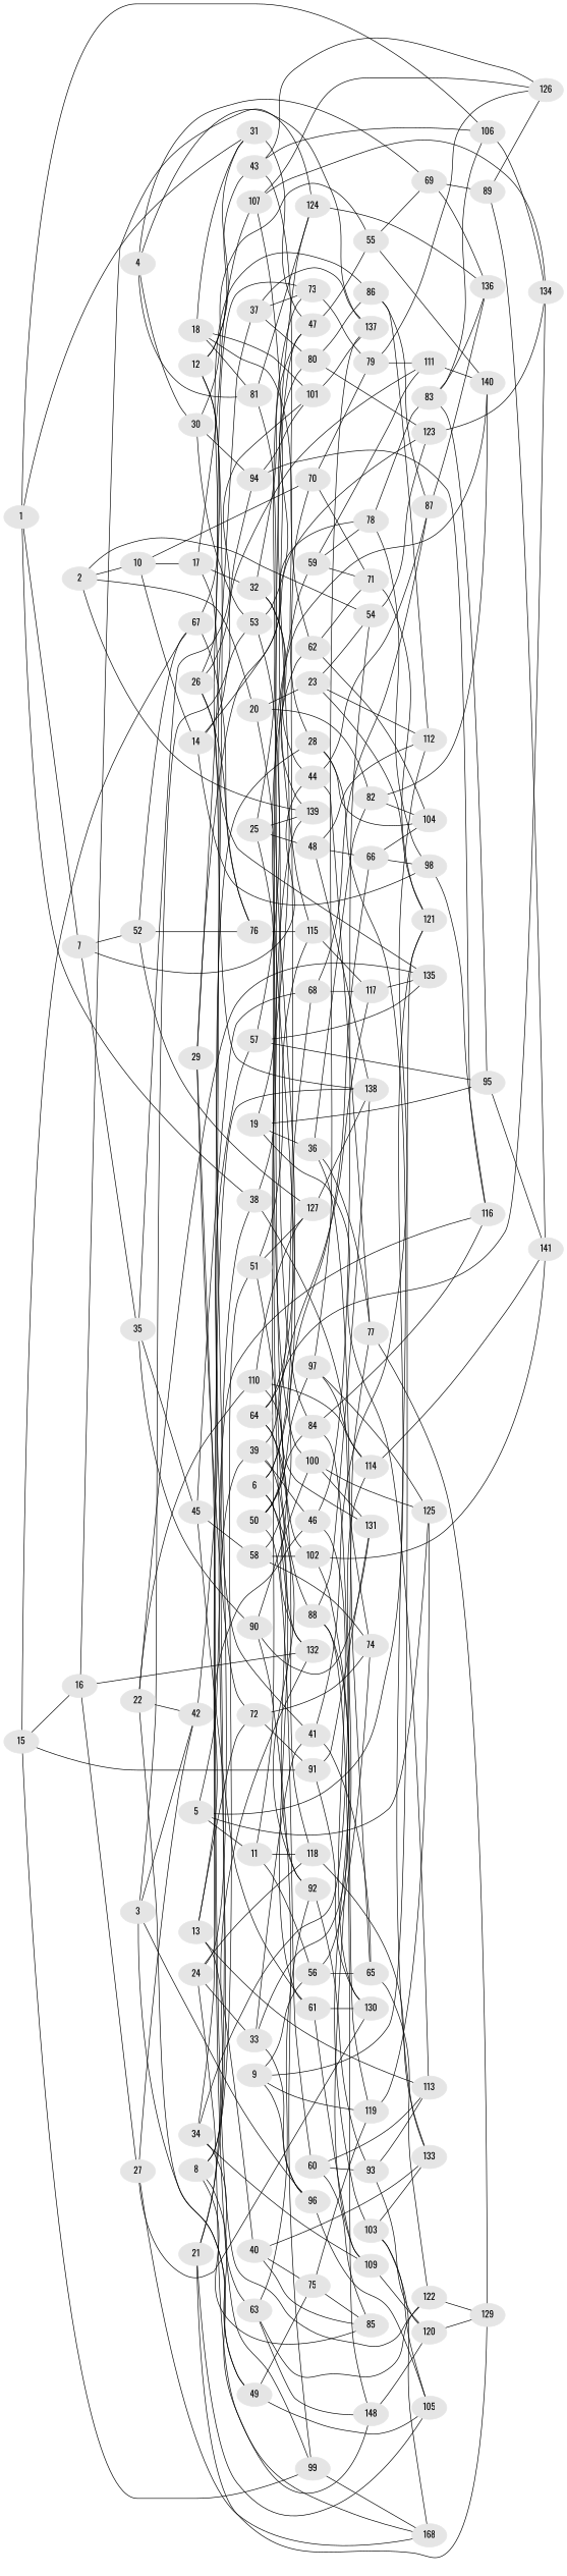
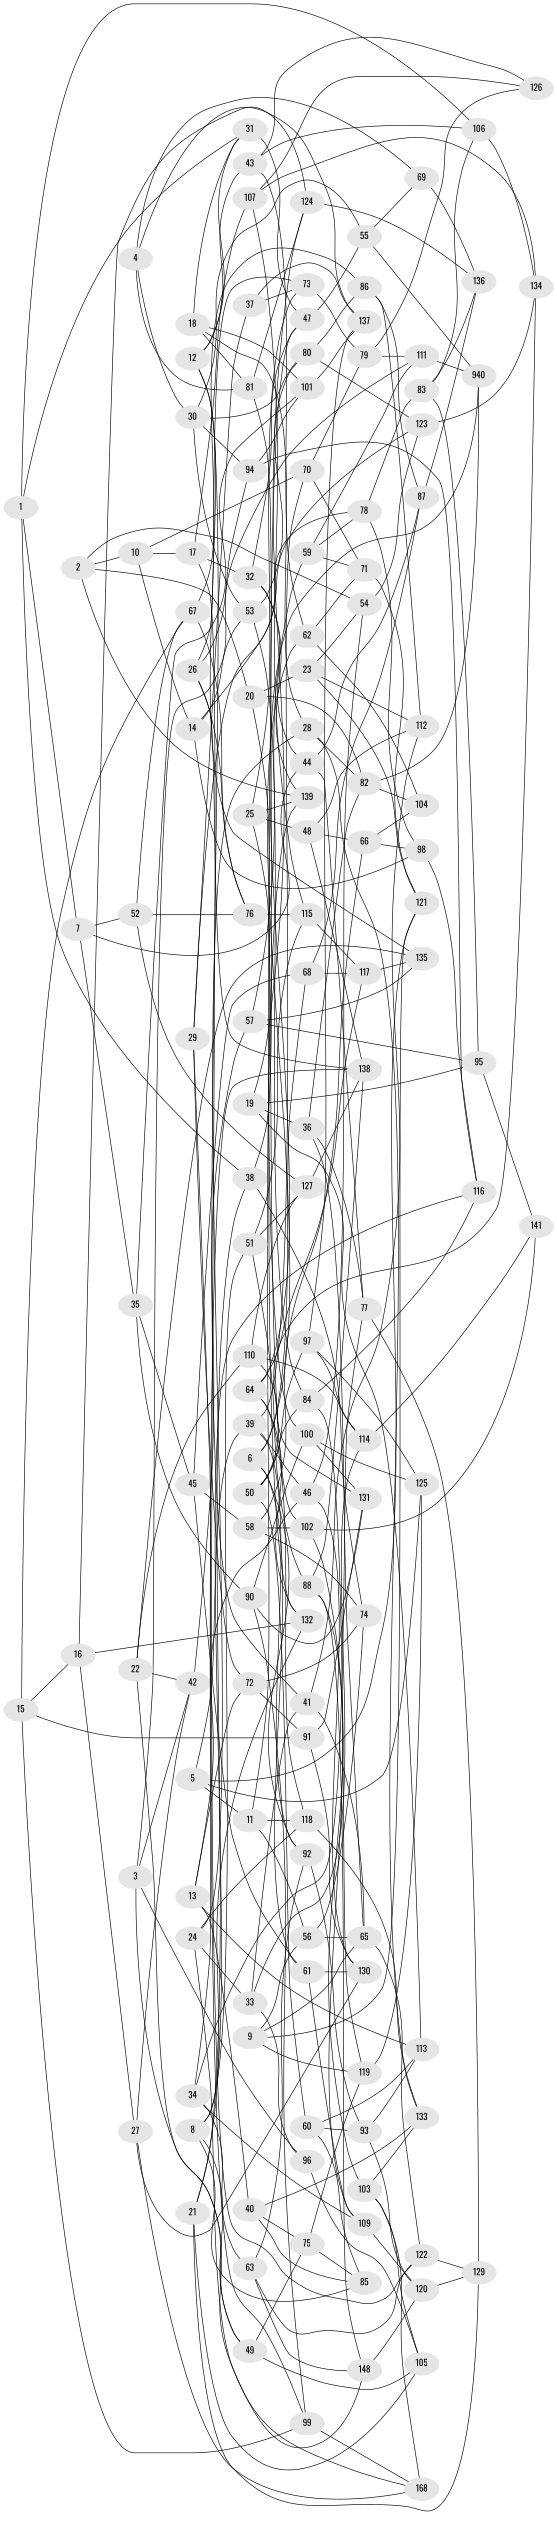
  graph {
    fontname=Oswald
    rankdir=LR
    node [color=gray90 fontname=Oswald style=filled]
    edge [fontname=Oswald]
    1
    7
    31
    38
    106
    35
    44
    52
    47
    74
    134
    2
    10
    20
    54
    139
    14
    17
    70
    132
    23
    82
    123
    3
    42
    49
    96
    111
    57
    105
    75
-   140
+   140 [label=940]
    4
    30
    69
    81
    137
    53
    94
    55
-   89
    136
    124
    100
    5
    11
    39
    121
    125
    56
    118
    92
    46
    6
    61
    62
    68
    130
    109
    104
    71
    87
    117
    93
    101
    45
    90
    77
    67
    76
    127
    8
    51
    85
    116
    88
    115
    9
    119
    65
    78
    98
    32
    107
    122
    79
    133
    12
    41
    43
    135
    112
    126
    13
    40
    72
    113
    91
    80
    84
    83
    15
    16
    99
    27
    86
    131
    n108 [label=168]
    129
    18
    28
    19
    36
    95
    141
    21
    22
    n118 [label=148]
    110
    120
    114
    24
    33
    25
    48
    73
    102
    138
    66
    103
    26
    29
    37
    34
    63
    58
    59
    50
    60
    97
    64
    1 -- 7
    1 -- 31
    1 -- 38
    1 -- 106
    7 -- 35
    7 -- 44
    7 -- 52
    31 -- 47
    38 -- 47
    38 -- 74
    106 -- 134
    35 -- 101
    35 -- 45
    35 -- 90
    44 -- 87
    44 -- 77
    52 -- 67
    52 -- 76
    52 -- 127
    47 -- 55
    2 -- 10
    2 -- 20
    2 -- 54
    2 -- 139
    10 -- 14
    10 -- 17
    10 -- 70
    20 -- 132
    20 -- 23
    20 -- 82
    54 -- 123
    14 -- 53
    14 -- 78
    14 -- 98
    17 -- 32
    17 -- 107
    17 -- 122
    70 -- 71
    70 -- 79
    23 -- 54
    23 -- 121
    23 -- 112
    82 -- 140
    82 -- 104
    123 -- 134
    3 -- 42
    3 -- 49
    3 -- 96
    3 -- 111
    42 -- 57
    49 -- 105
    49 -- 75
    96 -- 105
    111 -- 140
    57 -- 135
    57 -- 95
    57 -- 59
    75 -- 85
    75 -- 119
    4 -- 30
    4 -- 69
    4 -- 81
    4 -- 137
    30 -- 53
    30 -- 94
    30 -- 55
-   69 -- 89
    69 -- 136
    81 -- 124
    81 -- 100
    53 -- 80
    53 -- 84
    94 -- 101
    94 -- 116
    55 -- 140
    55 -- 69
-   89 -- 126
-   89 -- 141
    124 -- 136
    100 -- 125
    100 -- 131
    5 -- 11
    5 -- 39
    5 -- 121
    5 -- 125
    11 -- 139
    11 -- 56
    11 -- 118
    39 -- 70
    39 -- 92
    39 -- 46
    56 -- 74
    56 -- 65
    118 -- 133
    92 -- 93
    46 -- 54
    46 -- 130
    6 -- 92
    6 -- 61
    6 -- 62
    6 -- 68
    61 -- 130
    61 -- 109
    62 -- 104
    62 -- 71
    68 -- 87
    68 -- 117
    109 -- 120
    71 -- 121
    87 -- 136
    117 -- 135
    93 -- 113
    93 -- 120
    101 -- 137
    45 -- 61
    45 -- 68
    45 -- 58
    90 -- 100
    90 -- 99
    90 -- 131
    77 -- 129
    67 -- 76
    67 -- 86
    76 -- 115
    127 -- 138
    8 -- 49
    8 -- 51
    8 -- 85
    8 -- 116
    51 -- 127
    51 -- 88
    51 -- 115
    88 -- 109
    88 -- n118
    88 -- 138
    115 -- 117
-   9 -- 96
+   9 -- 65
    9 -- 121
    9 -- 56
    9 -- 119
    119 -- 125
    65 -- 122
    78 -- 98
    78 -- 83
    98 -- 116
    32 -- 44
    32 -- 47
    32 -- 139
    107 -- 134
    107 -- 115
    107 -- 126
    122 -- 129
    79 -- 111
    79 -- 126
    12 -- 31
    12 -- 41
    12 -- 43
    12 -- 135
    41 -- 65
    41 -- 112
    43 -- 106
    43 -- 62
    43 -- 126
    13 -- 46
    13 -- 40
    13 -- 72
    13 -- 113
    40 -- 75
    40 -- 85
    40 -- 133
    72 -- 74
    72 -- 91
    91 -- 130
    91 -- 131
    80 -- 123
    80 -- 86
    84 -- 116
    84 -- 119
    83 -- 106
    83 -- 136
    83 -- 95
    15 -- 67
    15 -- 91
    15 -- 16
    15 -- 99
    16 -- 132
    16 -- 124
    16 -- 27
    99 -- n108
    27 -- 42
    27 -- 130
    27 -- n108
    86 -- 87
    86 -- 112
    18 -- 31
    18 -- 81
    18 -- 101
    18 -- 28
-   28 -- 104
+   28 -- 82
    28 -- 133
    19 -- 124
    19 -- 113
    19 -- 36
    19 -- 95
    36 -- 82
    36 -- 77
    36 -- 65
    95 -- 141
    21 -- 38
    21 -- 132
    21 -- 105
    21 -- 129
    22 -- 42
    22 -- 135
    22 -- n118
    22 -- 110
    n118 -- 120
    110 -- 127
    110 -- 131
    110 -- 114
    120 -- 129
    114 -- 141
    24 -- 118
    24 -- n108
    24 -- 28
    24 -- 33
    33 -- 96
    33 -- 41
    33 -- 114
    25 -- 139
    25 -- 48
    25 -- 73
    25 -- 102
    48 -- 112
    48 -- 138
    48 -- 66
    73 -- 79
    102 -- 141
    102 -- 103
    66 -- 104
    66 -- 98
    103 -- 105
    103 -- 133
    103 -- n108
    26 -- 94
    26 -- 76
    26 -- 73
    26 -- 138
    29 -- 123
    29 -- 72
    29 -- 99
    29 -- 37
    37 -- 137
-   37 -- 80
+   30 -- 80
    37 -- 73
    34 -- 109
    34 -- 77
    34 -- 138
    34 -- 63
    63 -- 92
    63 -- 122
    63 -- n118
    58 -- 74
    58 -- 102
    58 -- 66
    59 -- 111
    59 -- 71
    59 -- 78
    50 -- 134
    50 -- 84
    50 -- 60
    50 -- 97
    60 -- 93
    60 -- 85
    60 -- 113
    97 -- 137
    97 -- 125
    97 -- 114
    64 -- 132
    64 -- 140
    64 -- 118
    64 -- 117
  }
